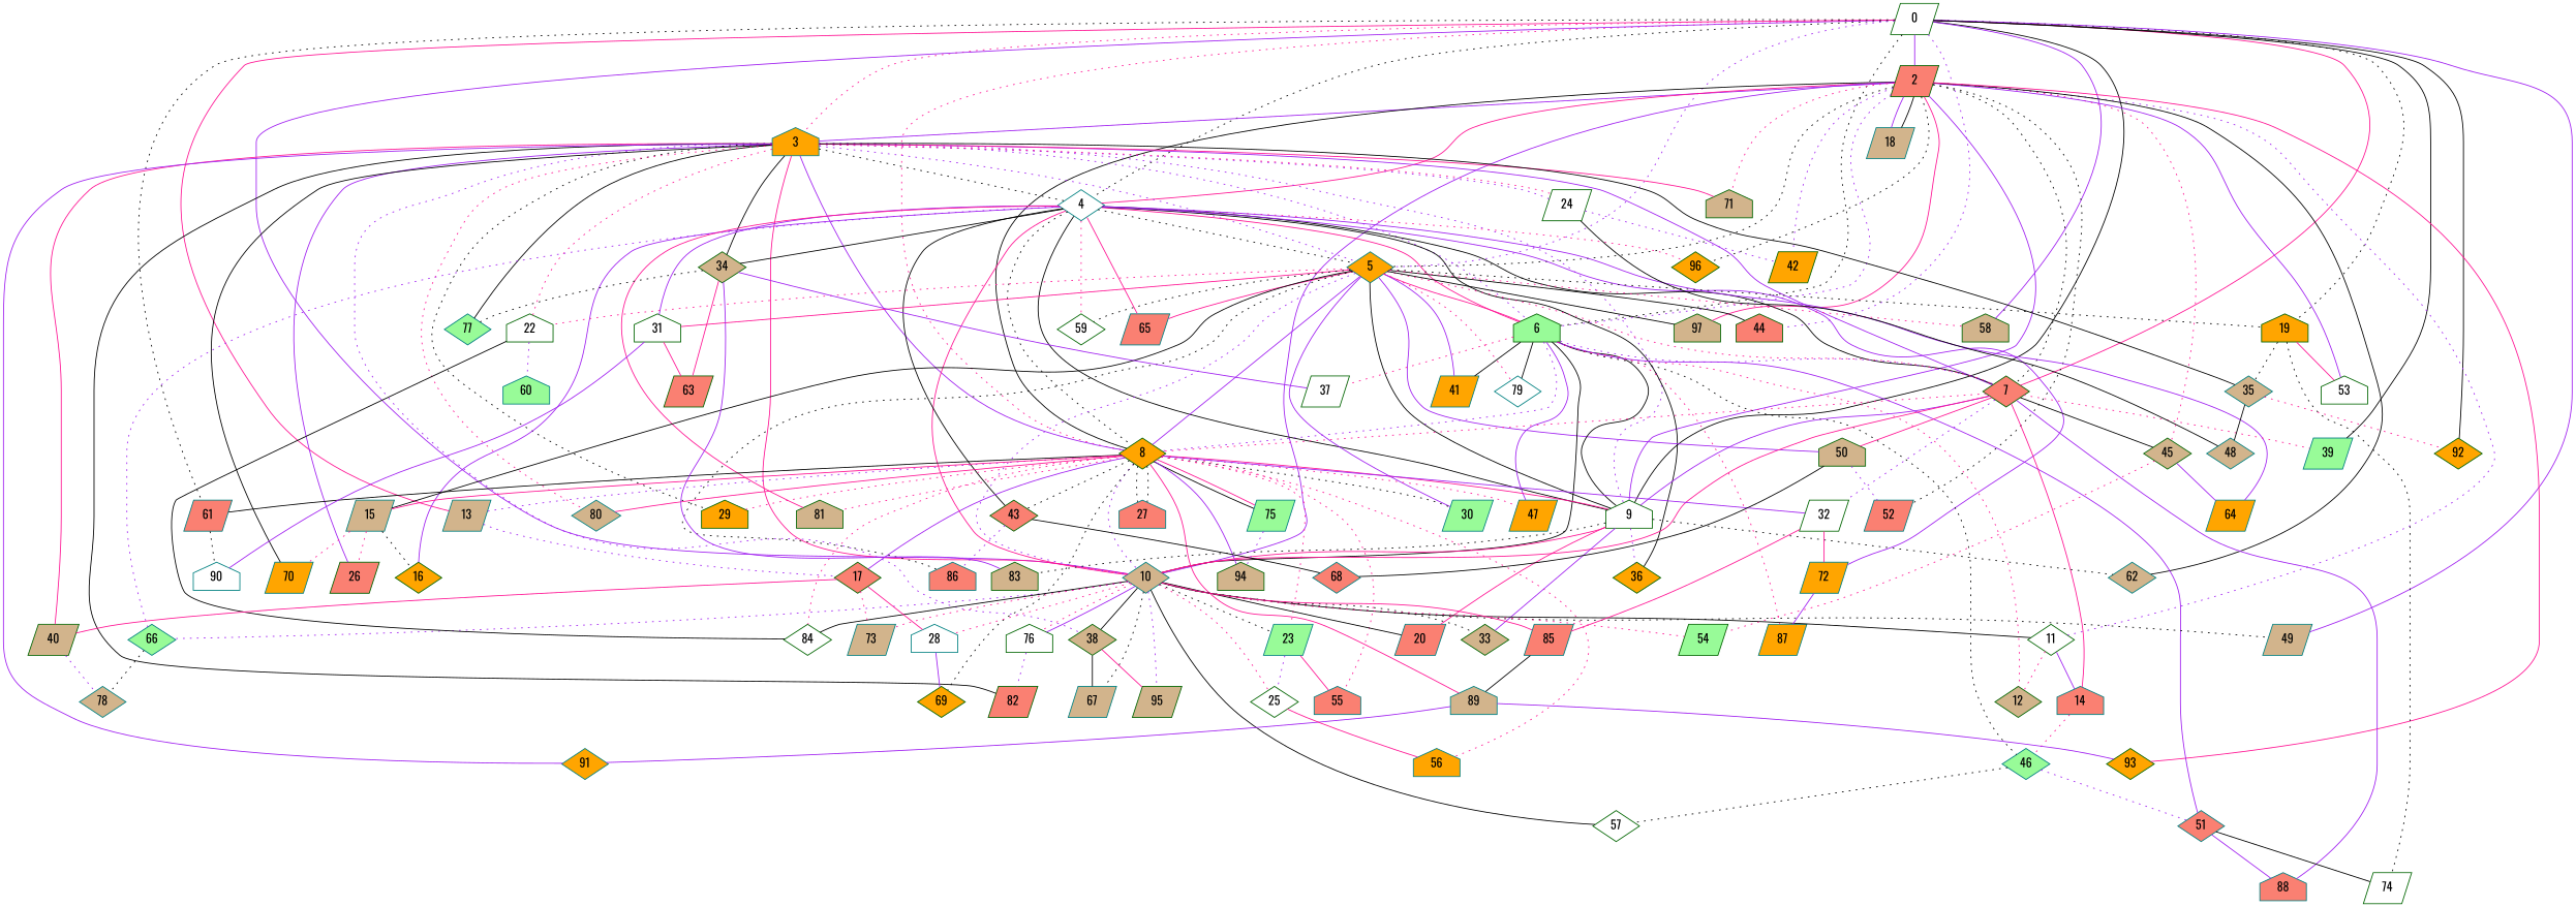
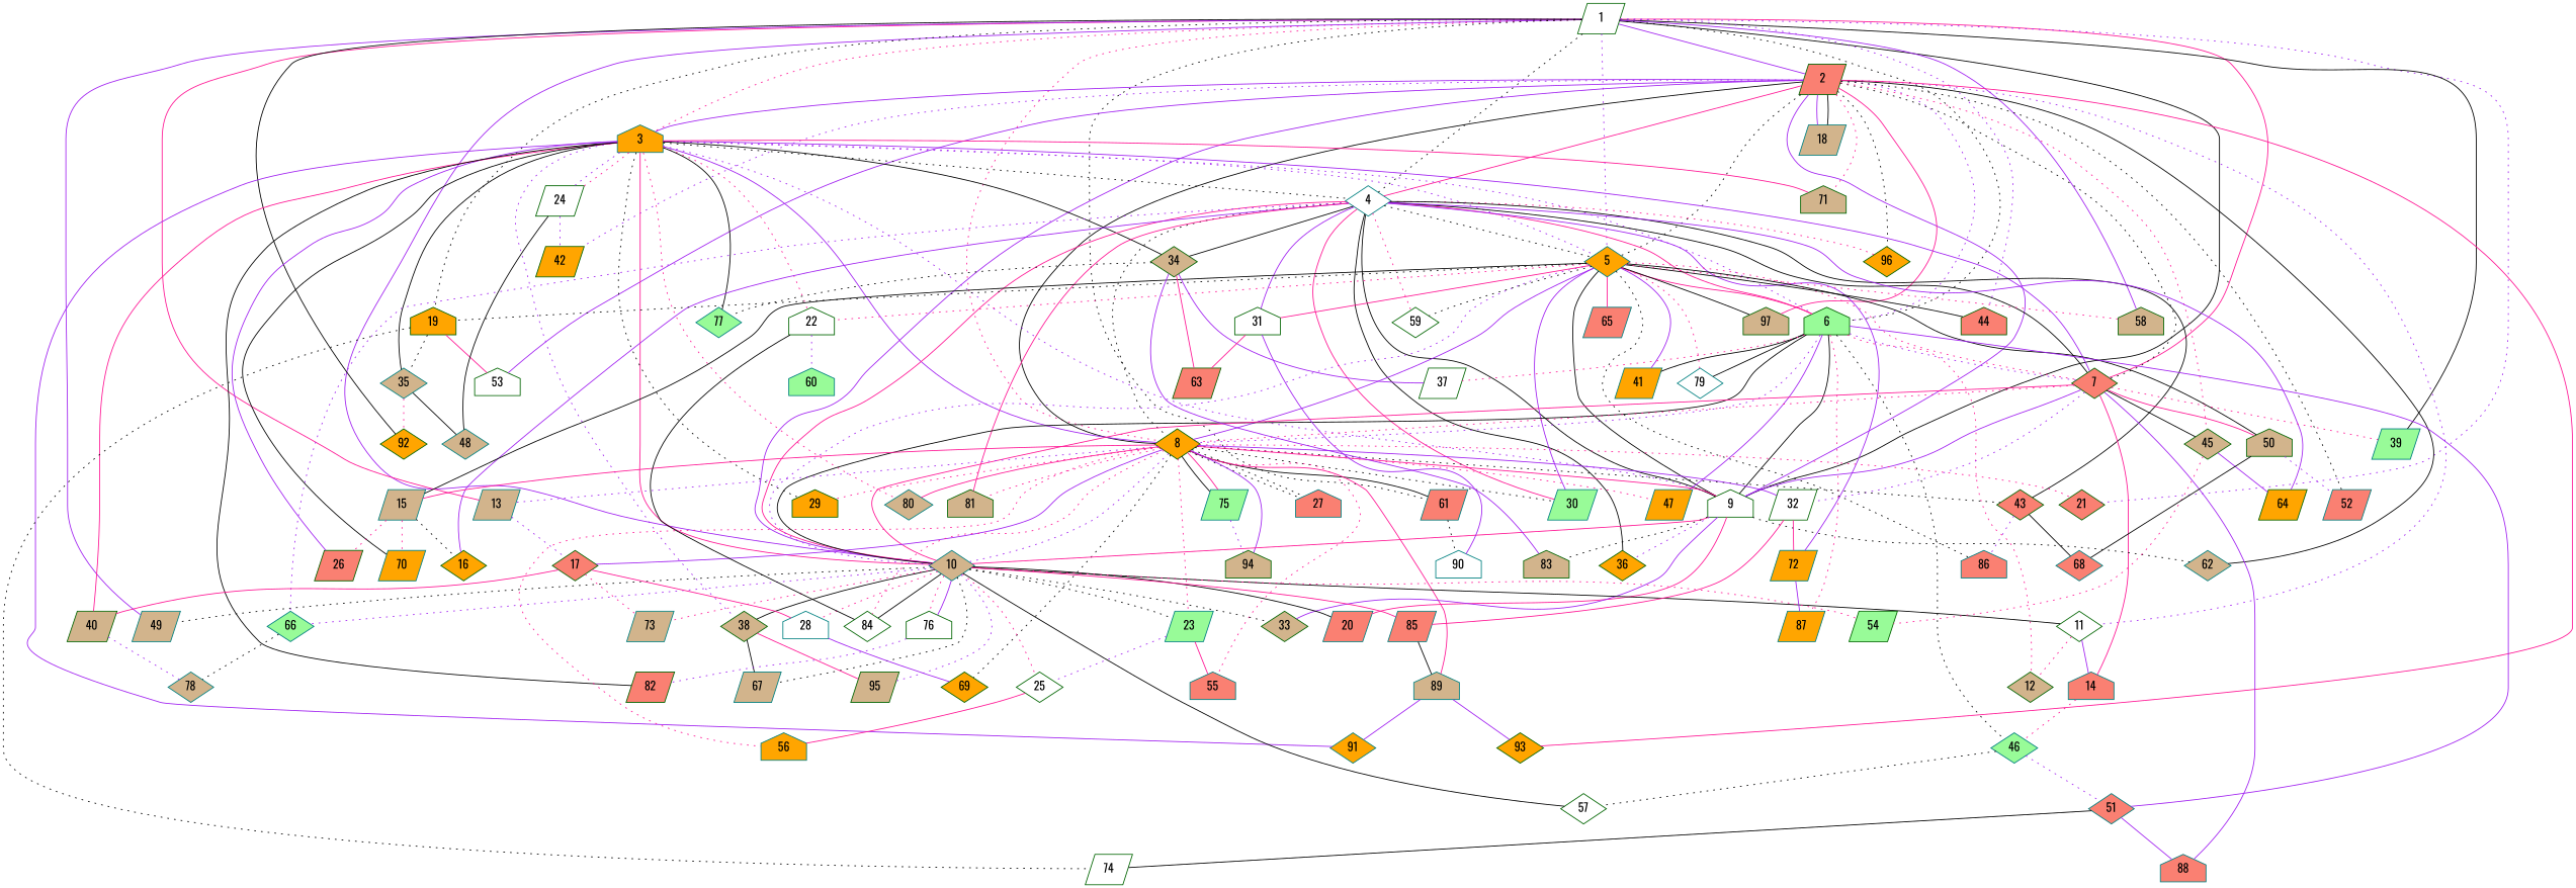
  graph {
    fontname=Oswald
    node [color=darkgreen fillcolor=tan fontname=Oswald shape=diamond style=filled]
    edge [color=deeppink fontname=Oswald style=solid]
-   1 [fillcolor=white shape=parallelogram label=0]
+   1 [fillcolor=white shape=parallelogram]
    2 [fillcolor=salmon shape=parallelogram]
    3 [color=teal fillcolor=orange shape=house]
    4 [color=teal fillcolor=white]
    5 [color=teal fillcolor=orange]
    6 [fillcolor=palegreen shape=house]
    7 [fillcolor=salmon]
    8 [fillcolor=orange]
    9 [fillcolor=white shape=house]
    10 [color=teal]
    13 [color=teal shape=parallelogram]
    19 [fillcolor=orange shape=house]
+   21 [fillcolor=salmon]
    39 [color=teal fillcolor=palegreen shape=parallelogram]
    44 [fillcolor=salmon shape=house]
    49 [color=teal shape=parallelogram]
    58 [shape=house]
    61 [color=teal fillcolor=salmon shape=parallelogram]
    92 [fillcolor=orange]
    11 [fillcolor=white]
    18 [color=teal shape=parallelogram]
    42 [fillcolor=orange shape=parallelogram]
    45
    52 [color=teal fillcolor=salmon shape=parallelogram]
    53 [fillcolor=white shape=house]
    62 [color=teal]
    71 [shape=house]
    93 [fillcolor=orange]
    96 [fillcolor=orange]
    97 [shape=house]
    22 [fillcolor=white shape=house]
    24 [fillcolor=white shape=parallelogram]
    26 [fillcolor=salmon shape=parallelogram]
    29 [fillcolor=orange shape=house]
    34
    35 [color=teal]
    38
    40 [shape=parallelogram]
    70 [color=teal fillcolor=orange shape=parallelogram]
    77 [color=teal fillcolor=palegreen]
    80 [color=teal]
    82 [fillcolor=salmon shape=parallelogram]
    91 [color=teal fillcolor=orange]
    16 [fillcolor=orange]
    31 [fillcolor=white shape=house]
    36 [fillcolor=orange]
    43 [fillcolor=salmon]
    59 [fillcolor=white]
-   64 [color=teal fillcolor=orange shape=parallelogram]
+   64 [fillcolor=orange shape=parallelogram]
    65 [color=teal fillcolor=salmon shape=parallelogram]
    66 [color=teal fillcolor=palegreen]
    72 [color=teal fillcolor=orange shape=parallelogram]
    81 [shape=house]
    15 [color=teal shape=parallelogram]
    30 [color=teal fillcolor=palegreen shape=parallelogram]
    41 [color=teal fillcolor=orange shape=parallelogram]
    50 [shape=house]
    79 [color=teal fillcolor=white]
    86 [color=teal fillcolor=salmon shape=house]
    12
    37 [fillcolor=white shape=parallelogram]
    46 [color=teal fillcolor=palegreen]
    47 [color=teal fillcolor=orange shape=parallelogram]
    51 [color=teal fillcolor=salmon]
    87 [color=teal fillcolor=orange shape=parallelogram]
    14 [color=teal fillcolor=salmon shape=house]
    32 [fillcolor=white shape=parallelogram]
    88 [color=teal fillcolor=salmon shape=house]
    17 [fillcolor=salmon]
    23 [color=teal fillcolor=palegreen shape=parallelogram]
    27 [color=teal fillcolor=salmon shape=house]
    55 [color=teal fillcolor=salmon shape=house]
    56 [color=teal fillcolor=orange shape=house]
    69 [fillcolor=orange]
    75 [color=teal fillcolor=palegreen shape=parallelogram]
    84 [fillcolor=white]
    89 [color=teal shape=house]
    94 [shape=house]
    20 [color=teal fillcolor=salmon shape=parallelogram]
    33
    83 [shape=house]
    25 [fillcolor=white]
    28 [color=teal fillcolor=white shape=house]
    54 [fillcolor=palegreen shape=parallelogram]
    57 [fillcolor=white]
    67 [color=teal shape=parallelogram]
    73 [color=teal shape=parallelogram]
    76 [fillcolor=white shape=house]
    85 [color=teal fillcolor=salmon shape=parallelogram]
    95 [shape=parallelogram]
    74 [fillcolor=white shape=parallelogram]
    90 [color=teal fillcolor=white shape=house]
    60 [color=teal fillcolor=palegreen shape=house]
    48 [color=teal]
    63 [fillcolor=salmon shape=parallelogram]
    78 [color=teal]
    68 [color=teal fillcolor=salmon]
    1 -- 2 [color=purple]
    1 -- 3 [style=dotted]
    1 -- 4 [color=black style=dotted]
    1 -- 5 [color=purple style=dotted]
    1 -- 6 [color=black style=dotted]
    1 -- 7
    1 -- 8 [style=dotted]
    1 -- 9 [color=black]
    1 -- 10 [color=purple]
    1 -- 13
    1 -- 19 [color=black style=dotted]
+   1 -- 21 [color=purple style=dotted]
    1 -- 39 [color=black]
    1 -- 44 [color=purple style=dotted]
    1 -- 49 [color=purple]
    1 -- 58 [color=purple]
    1 -- 61 [color=black style=dotted]
    1 -- 92 [color=black]
    2 -- 3 [color=purple]
    2 -- 4
    2 -- 5 [color=black style=dotted]
    2 -- 6 [color=purple style=dotted]
    2 -- 7 [color=black style=dotted]
    2 -- 8 [color=black]
    2 -- 9 [color=purple]
    2 -- 10 [color=purple]
    2 -- 11 [color=purple style=dotted]
    2 -- 18 [color=purple]
    2 -- 18 [color=black]
    2 -- 42 [color=purple style=dotted]
    2 -- 45 [style=dotted]
    2 -- 52 [color=black style=dotted]
    2 -- 53 [color=purple]
    2 -- 62 [color=black]
    2 -- 71 [style=dotted]
    2 -- 93
    2 -- 96 [color=black style=dotted]
    2 -- 97
    3 -- 4 [color=black style=dotted]
    3 -- 5 [color=purple style=dotted]
    3 -- 6 [color=purple style=dotted]
    3 -- 7 [color=purple]
    3 -- 8 [color=purple]
    3 -- 9 [color=purple style=dotted]
    3 -- 10
    3 -- 71
    3 -- 22 [style=dotted]
    3 -- 24 [color=purple style=dotted]
    3 -- 24 [style=dotted]
    3 -- 26 [color=purple]
    3 -- 29 [color=black style=dotted]
    3 -- 34 [color=black]
    3 -- 35 [color=black]
    3 -- 38 [color=purple style=dotted]
    3 -- 40
    3 -- 70 [color=black]
    3 -- 77 [color=black]
    3 -- 80 [style=dotted]
    3 -- 82 [color=black]
    3 -- 91 [color=purple]
    4 -- 5 [color=black style=dotted]
    4 -- 6
    4 -- 7 [color=black]
    4 -- 8 [color=black style=dotted]
    4 -- 9 [color=black]
    4 -- 10
    4 -- 96 [style=dotted]
    4 -- 34 [color=black]
    4 -- 16 [color=purple]
    4 -- 31 [color=purple]
    4 -- 36 [color=black]
    4 -- 43 [color=black]
    4 -- 59 [style=dotted]
    4 -- 64 [color=purple]
-   4 -- 65
+   4 -- 30
    4 -- 66 [color=purple style=dotted]
    4 -- 72 [color=purple]
    4 -- 81
    5 -- 6
    5 -- 7 [style=dotted]
    5 -- 8 [color=purple]
    5 -- 9 [color=black]
    5 -- 10 [color=purple style=dotted]
    5 -- 19 [color=black style=dotted]
    5 -- 44 [color=black]
    5 -- 58 [style=dotted]
    5 -- 97 [color=black]
    5 -- 22 [style=dotted]
    5 -- 31
    5 -- 59 [color=black style=dotted]
    5 -- 65
    5 -- 15 [color=black]
    5 -- 30 [color=purple]
    5 -- 41 [color=purple]
-   5 -- 50 [color=purple]
+   5 -- 50 [color=black]
    5 -- 79 [style=dotted]
    5 -- 86 [color=black style=dotted]
    6 -- 7 [color=purple style=dotted]
    6 -- 8 [color=purple style=dotted]
    6 -- 9 [color=black]
    6 -- 10 [color=black]
    6 -- 41 [color=black]
    6 -- 79 [color=black]
    6 -- 12 [style=dotted]
    6 -- 37 [style=dotted]
    6 -- 46 [color=black style=dotted]
    6 -- 47 [color=purple]
    6 -- 51 [color=purple]
    6 -- 87 [style=dotted]
    7 -- 8 [style=dotted]
    7 -- 9 [color=purple]
    7 -- 10
    7 -- 39 [style=dotted]
    7 -- 45 [color=black]
    7 -- 50
    7 -- 14
    7 -- 32 [color=purple style=dotted]
    7 -- 88 [color=purple]
    8 -- 9
    8 -- 10 [color=purple style=dotted]
    8 -- 13 [color=purple style=dotted]
+   8 -- 21 [style=dotted]
    8 -- 61 [color=black]
    8 -- 29 [style=dotted]
    8 -- 80
    8 -- 43 [color=black style=dotted]
    8 -- 81 [style=dotted]
    8 -- 15
    8 -- 30 [color=black style=dotted]
    8 -- 47 [style=dotted]
    8 -- 32 [color=purple]
    8 -- 17 [color=purple]
    8 -- 23 [style=dotted]
    8 -- 27 [color=black style=dotted]
    8 -- 27 [color=black style=dotted]
    8 -- 55 [style=dotted]
    8 -- 56 [style=dotted]
    8 -- 69 [color=black style=dotted]
    8 -- 75 [color=black]
    8 -- 75
    8 -- 84 [style=dotted]
    8 -- 89
    8 -- 94 [color=purple]
    9 -- 10
    9 -- 62 [color=black style=dotted]
    9 -- 36 [color=purple style=dotted]
    9 -- 20
    9 -- 33 [color=purple]
    9 -- 83 [color=black style=dotted]
    10 -- 49 [color=black style=dotted]
    10 -- 11 [color=black]
    10 -- 38 [color=black]
    10 -- 66 [color=purple style=dotted]
    10 -- 23 [color=black style=dotted]
    10 -- 84 [color=black]
    10 -- 20 [color=black]
    10 -- 33 [color=black style=dotted]
    10 -- 25 [style=dotted]
    10 -- 28 [style=dotted]
    10 -- 54 [style=dotted]
    10 -- 57 [color=black]
    10 -- 67 [color=black style=dotted]
    10 -- 73 [style=dotted]
    10 -- 76 [style=dotted]
    10 -- 76 [color=purple]
    10 -- 85
    10 -- 95 [color=purple style=dotted]
    13 -- 17 [color=purple style=dotted]
    19 -- 53
    19 -- 35 [color=black style=dotted]
    19 -- 74 [color=black style=dotted]
    61 -- 90 [color=black style=dotted]
    11 -- 12 [style=dotted]
    11 -- 14 [color=purple]
    45 -- 64 [color=purple]
    45 -- 54 [style=dotted]
    22 -- 84 [color=black]
    22 -- 60 [color=purple style=dotted]
    24 -- 42 [color=purple style=dotted]
    24 -- 48 [color=black]
    34 -- 77 [color=black style=dotted]
    34 -- 37 [color=purple]
    34 -- 83 [color=purple]
    34 -- 63
    35 -- 92 [style=dotted]
    35 -- 48 [color=black]
    38 -- 67 [color=black]
    38 -- 95
    40 -- 78 [color=purple style=dotted]
    31 -- 90 [color=purple]
    31 -- 63
    43 -- 86 [color=purple style=dotted]
    43 -- 68 [color=black]
    66 -- 78 [color=black style=dotted]
    72 -- 87 [color=purple]
    15 -- 26 [style=dotted]
    15 -- 70 [style=dotted]
    15 -- 16 [color=black style=dotted]
    50 -- 52 [color=purple style=dotted]
    50 -- 68 [color=black]
    46 -- 51 [color=purple style=dotted]
    46 -- 57 [color=black style=dotted]
    51 -- 88 [color=purple]
    51 -- 74 [color=black]
    14 -- 46 [style=dotted]
    32 -- 72
    32 -- 85
    17 -- 40
    17 -- 28
    17 -- 73 [style=dotted]
    23 -- 55
    23 -- 25 [color=purple style=dotted]
    75 -- 94 [color=purple style=dotted]
    89 -- 93 [color=purple]
    89 -- 91 [color=purple]
    25 -- 56
    28 -- 69 [color=purple]
    76 -- 82 [color=purple style=dotted]
    85 -- 89 [color=black]
  }
